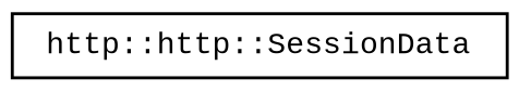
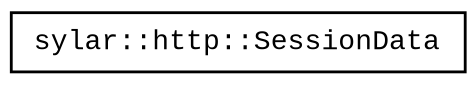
  digraph {
    rankdir=LR
    fontname="Liberation Mono"
-   n1 [color=black fillcolor=white fontname="Liberation Mono" fontsize=10 height=0.2 label="http::http::SessionData" shape=record style=filled width=0.4]
+   n1 [color=black fillcolor=white fontname="Liberation Mono" fontsize=10 height=0.2 label="sylar::http::SessionData" shape=record style=filled width=0.4]
  }
